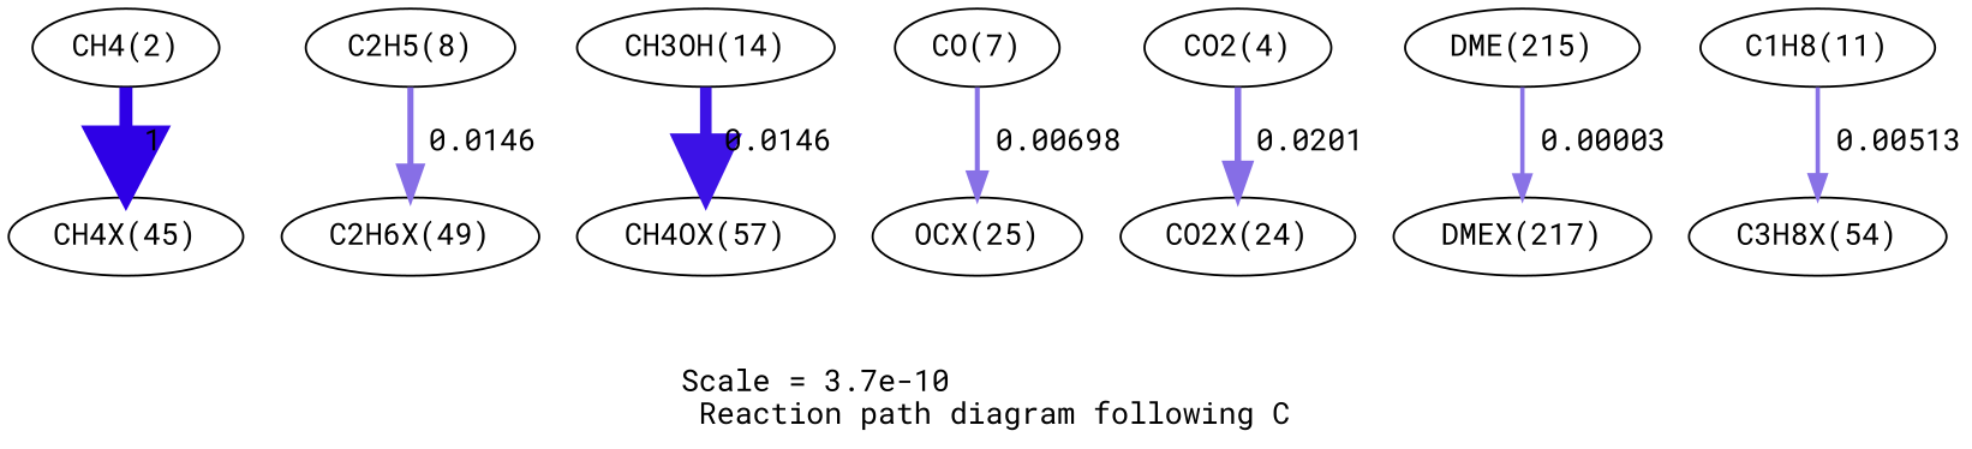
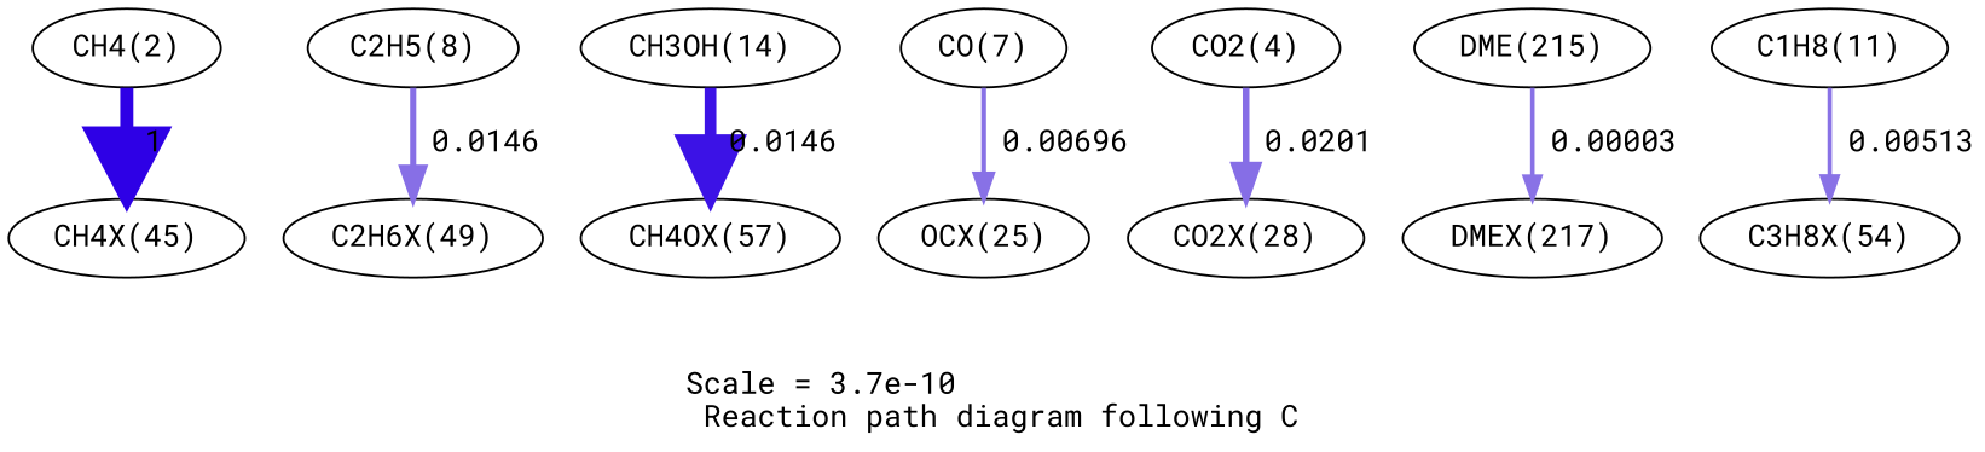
  digraph {
    fontname="Roboto Mono"
    label="Scale = 3.7e-10\l Reaction path diagram following C"
    node [fontname="Roboto Mono"]
    edge [color="0.7, 0.505, 0.9" fontname="Roboto Mono"]
    n1 [label="CH4(2)"]
    n2 [label="CH4X(45)"]
    n3 [label="C2H5(8)"]
    n4 [label="C2H6X(49)"]
    n5 [label="CH3OH(14)"]
    n6 [label="CH4OX(57)"]
    n7 [label="CO(7)"]
    n8 [label="OCX(25)"]
    n9 [label="CO2(4)"]
-   n10 [label="CO2X(24)"]
+   n10 [label="CO2X(28)"]
    n11 [label="DME(215)"]
    n12 [label="DMEX(217)"]
    n13 [label="C1H8(11)"]
    n14 [label="C3H8X(54)"]
    n1 -> n2 [arrowsize=3 color="0.7, 1.5, 0.9" label=" 1" penwidth=6]
    n3 -> n4 [arrowsize=1.41 color="0.7, 0.515, 0.9" label=" 0.0146" penwidth=2.81]
    n5 -> n6 [arrowsize=2.67 color="0.7, 0.921, 0.9" label=" 0.0146" penwidth=5.35]
-   n7 -> n8 [arrowsize=1.12 color="0.7, 0.507, 0.9" label=" 0.00698" penwidth=2.25]
+   n7 -> n8 [arrowsize=1.12 color="0.7, 0.507, 0.9" label=" 0.00696" penwidth=2.25]
    n9 -> n10 [arrowsize=1.53 color="0.7, 0.52, 0.9" label=" 0.0201" penwidth=3.05]
    n11 -> n12 [arrowsize=1 label=" 0.00003" penwidth=2]
    n13 -> n14 [arrowsize=1.01 label=" 0.00513" penwidth=2.02]
  }
